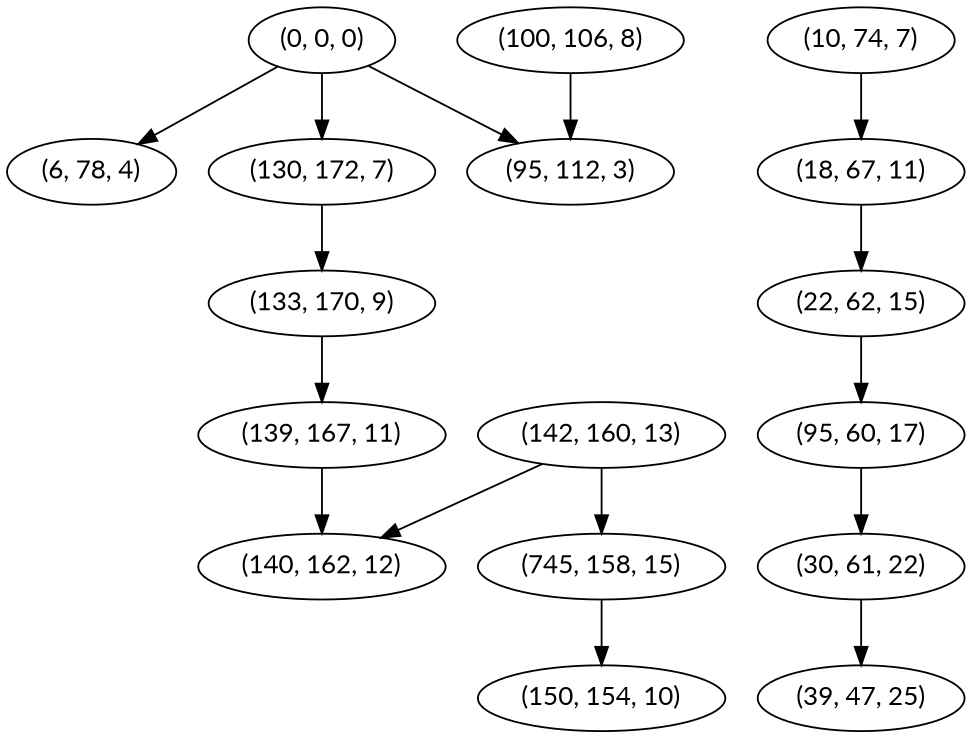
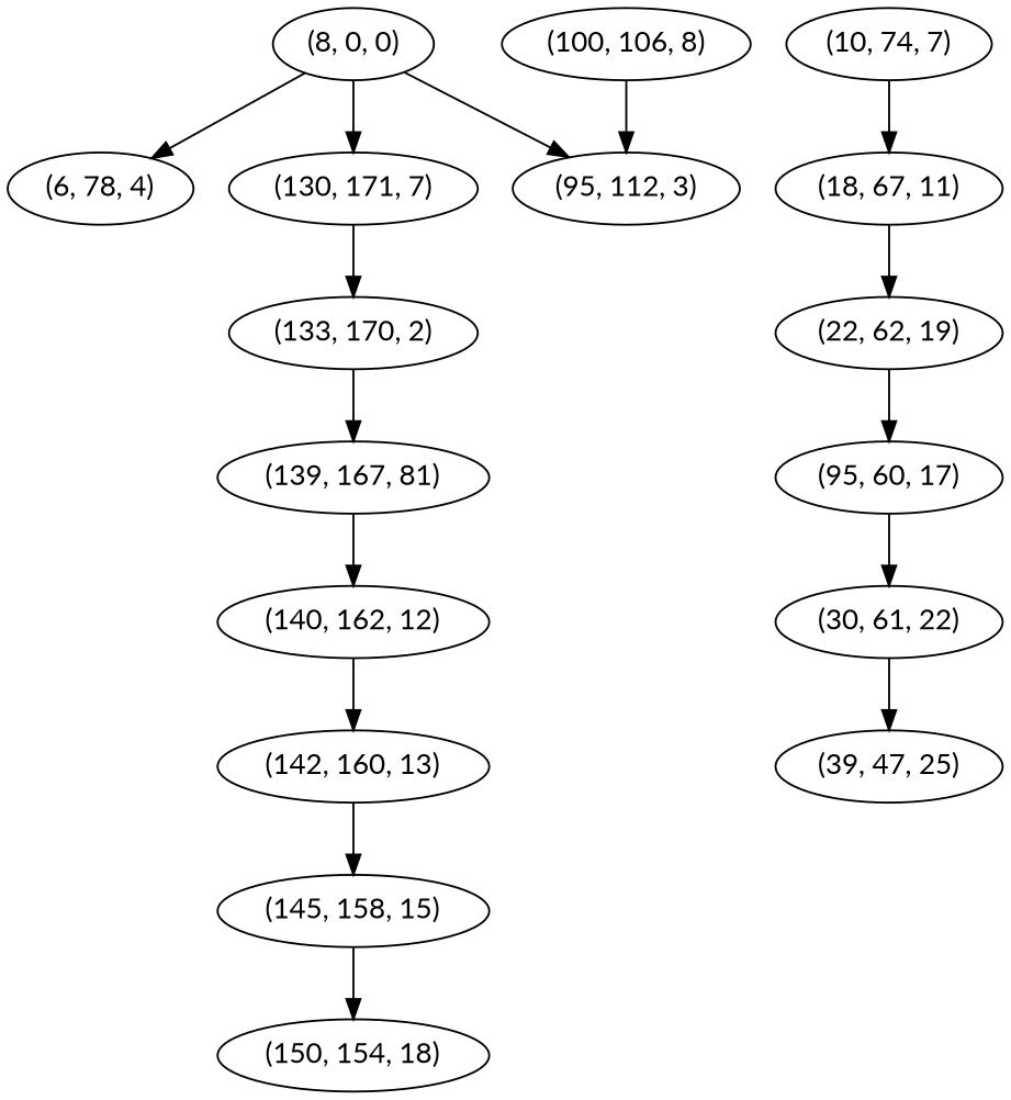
  digraph {
    fontname=Lato
    node [fontname=Lato]
    edge [fontname=Lato]
-   "(0, 0, 0)"
+   "(0, 0, 0)" [label="(8, 0, 0)"]
    "(6, 78, 4)"
    "(95, 112, 3)"
-   "(130, 172, 7)"
-   "(133, 170, 9)"
+   "(130, 172, 7)" [label="(130, 171, 7)"]
+   "(133, 170, 9)" [label="(133, 170, 2)"]
    "(10, 74, 7)"
    "(18, 67, 11)"
-   "(22, 62, 15)"
+   "(22, 62, 15)" [label="(22, 62, 19)"]
    n9 [label="(95, 60, 17)"]
    n10 [label="(30, 61, 22)"]
    n11 [label="(39, 47, 25)"]
    "(100, 106, 8)"
-   "(139, 167, 11)"
+   "(139, 167, 11)" [label="(139, 167, 81)"]
    "(140, 162, 12)"
    "(142, 160, 13)"
-   "(145, 158, 15)" [label="(745, 158, 15)"]
-   "(150, 154, 18)" [label="(150, 154, 10)"]
+   "(145, 158, 15)"
+   "(150, 154, 18)"
    "(0, 0, 0)" -> "(6, 78, 4)"
    "(0, 0, 0)" -> "(95, 112, 3)"
    "(0, 0, 0)" -> "(130, 172, 7)"
    "(130, 172, 7)" -> "(133, 170, 9)"
    "(133, 170, 9)" -> "(139, 167, 11)"
    "(10, 74, 7)" -> "(18, 67, 11)"
    "(18, 67, 11)" -> "(22, 62, 15)"
    "(22, 62, 15)" -> n9
    n9 -> n10
    n10 -> n11
    "(100, 106, 8)" -> "(95, 112, 3)"
    "(139, 167, 11)" -> "(140, 162, 12)"
-   "(142, 160, 13)" -> "(140, 162, 12)"
+   "(140, 162, 12)" -> "(142, 160, 13)"
    "(142, 160, 13)" -> "(145, 158, 15)"
    "(145, 158, 15)" -> "(150, 154, 18)"
  }
